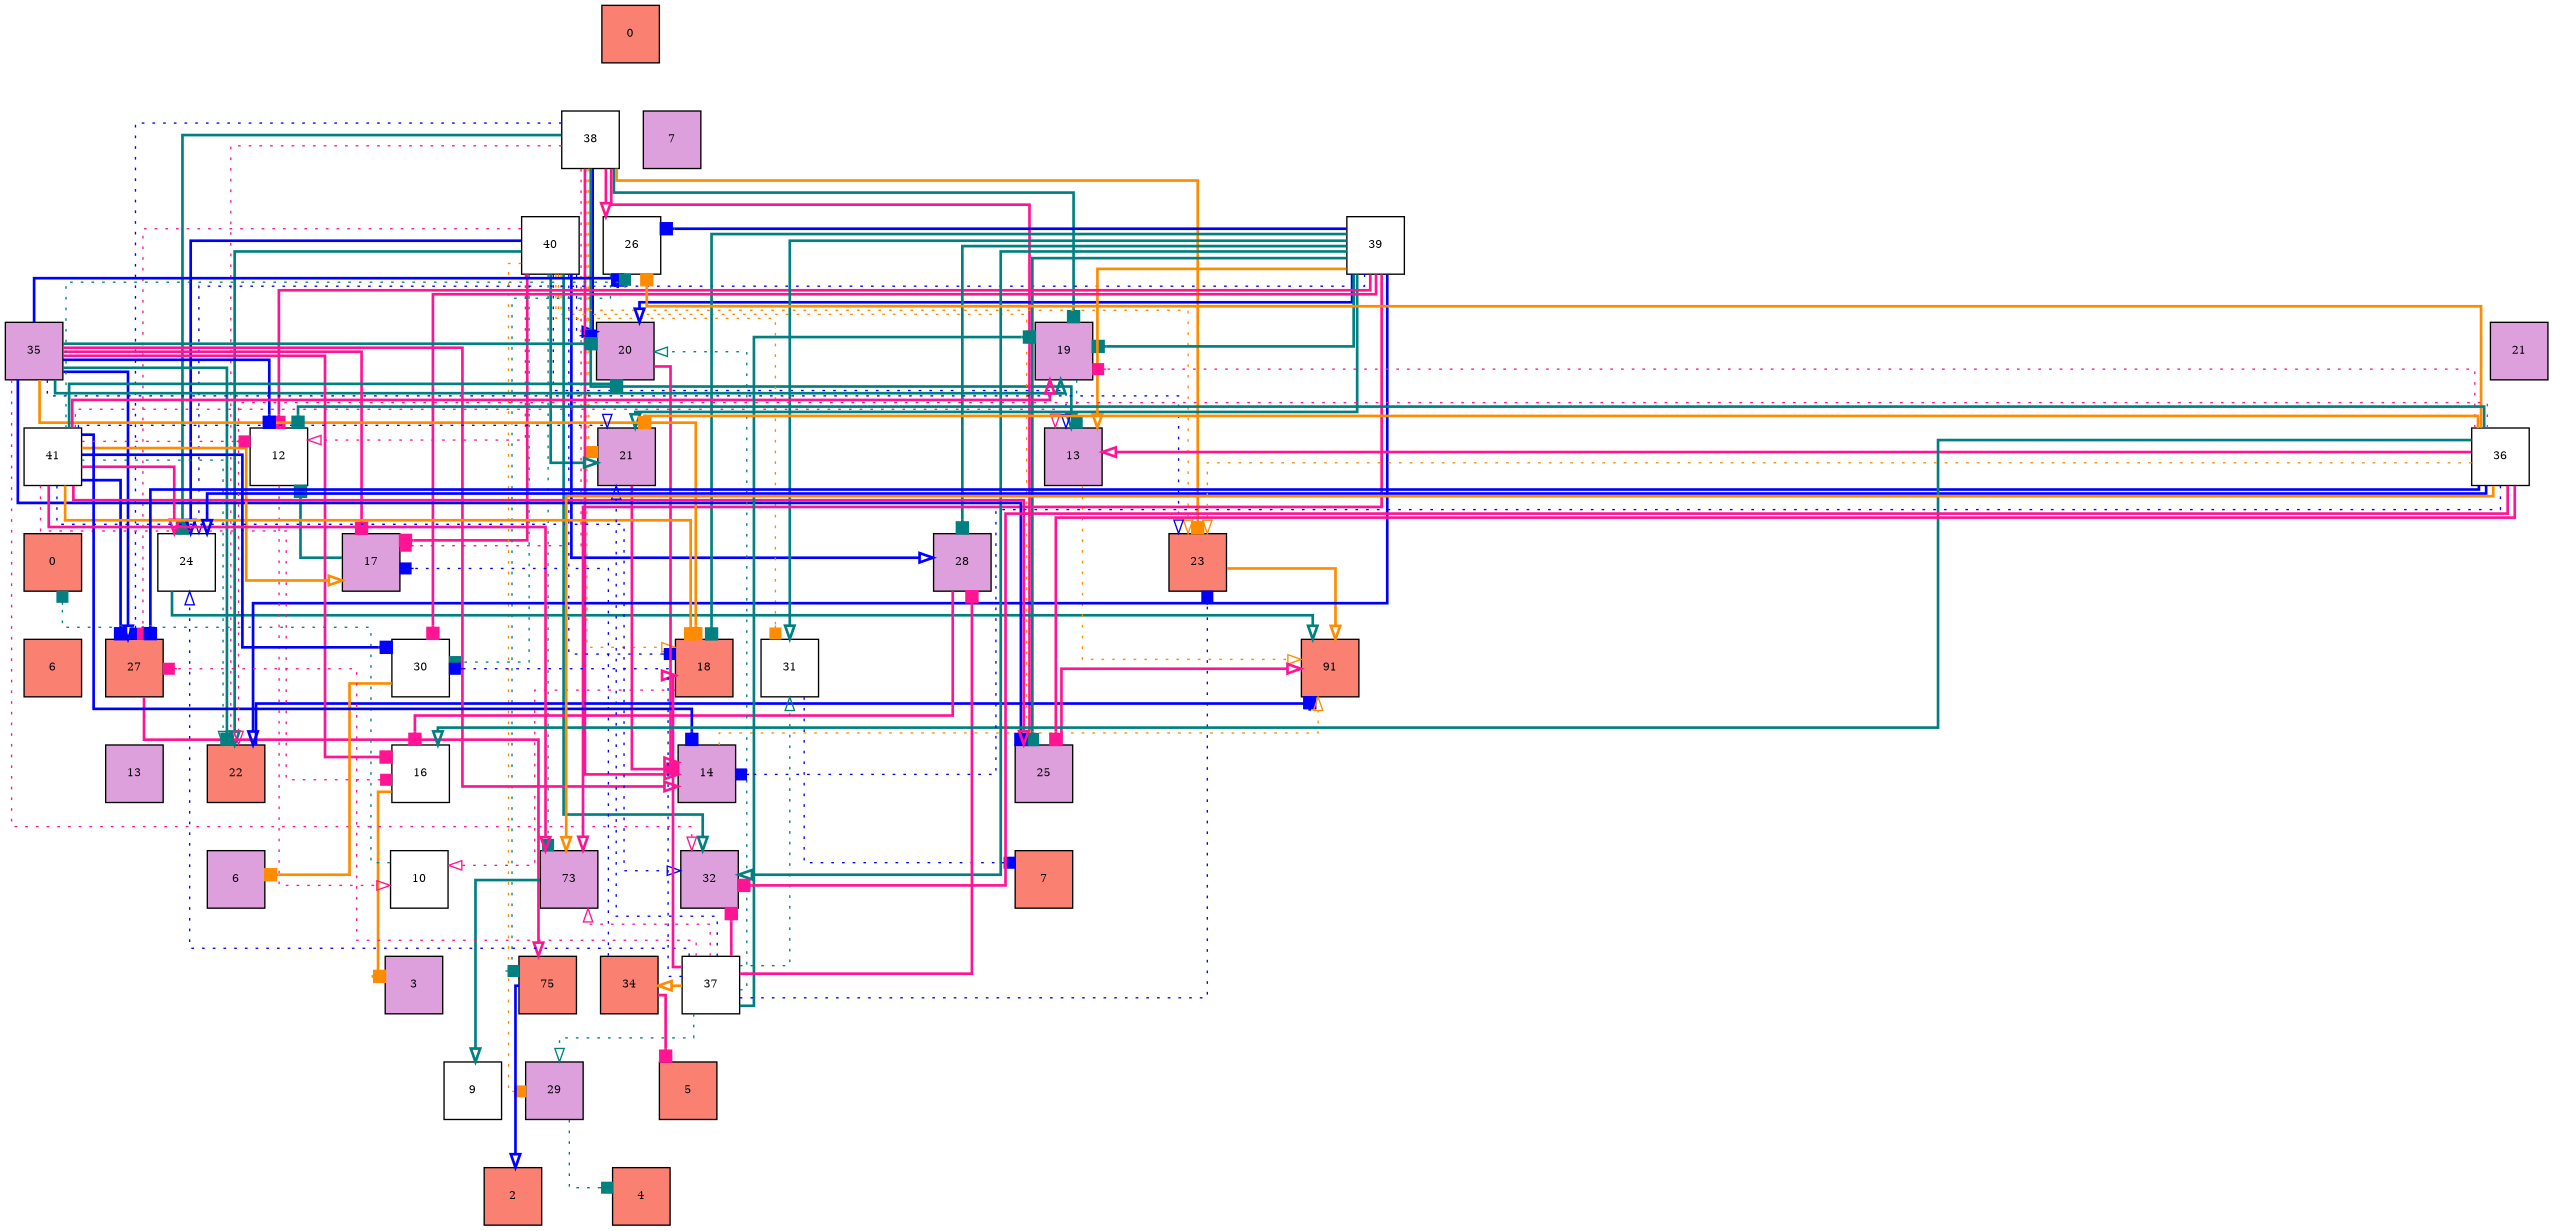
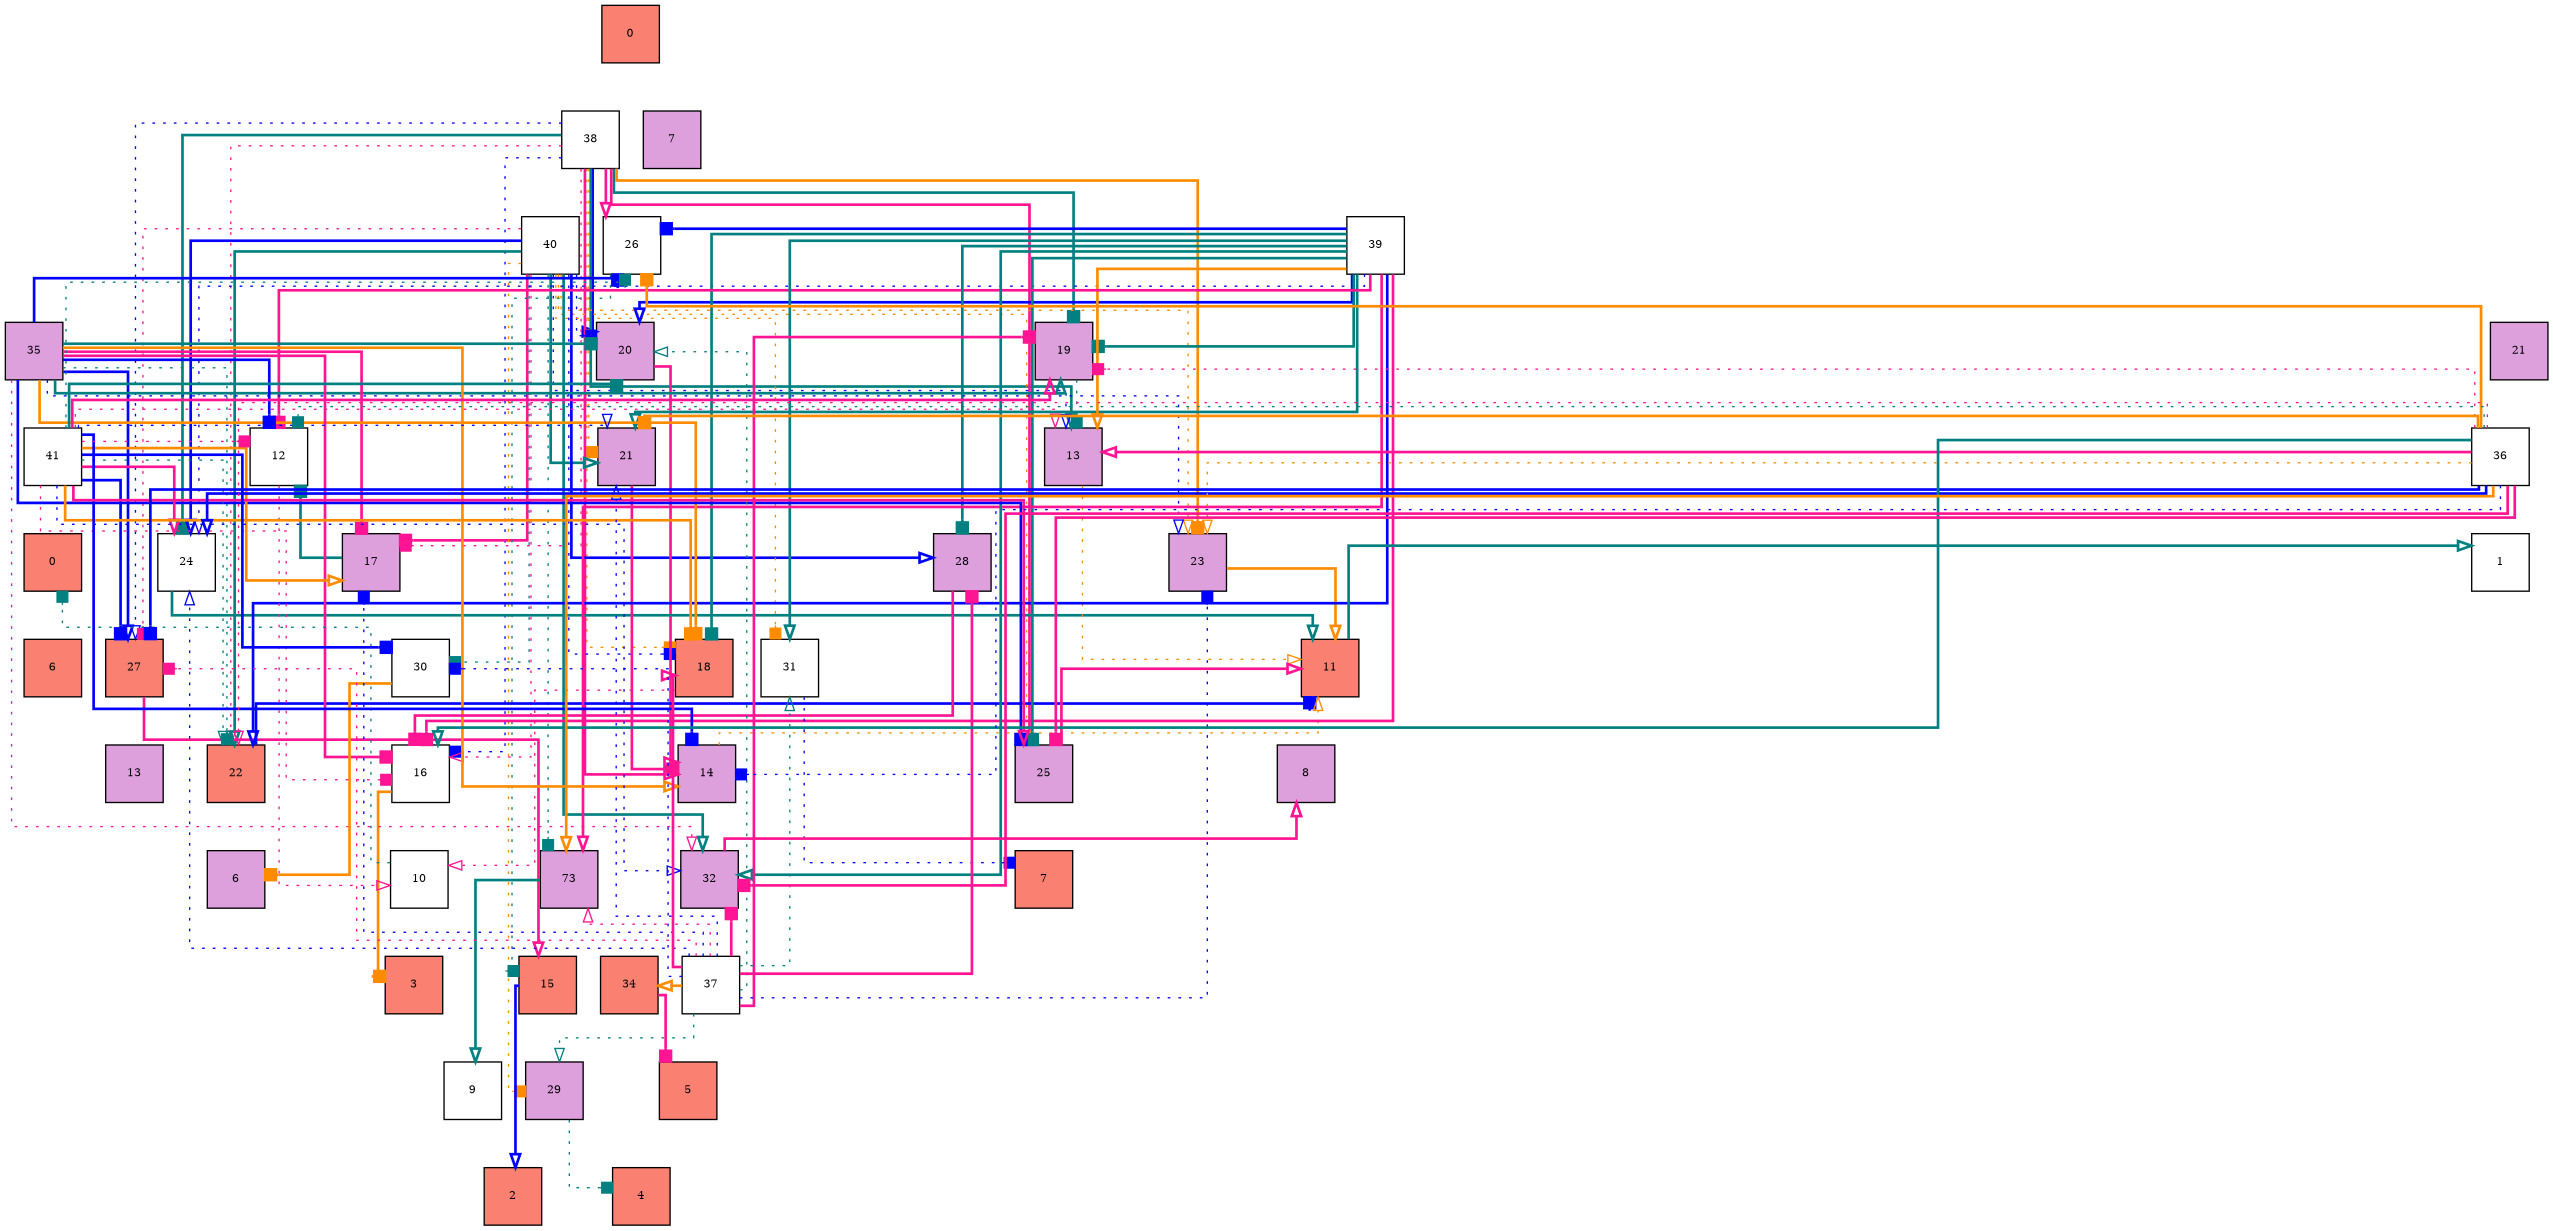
  digraph {
    rank=same
    rankdir=TB
    splines=ortho
    node [fillcolor=plum fixedsize=true fontsize=8 shape=square style=filled]
    edge [constraint=false style=invis]
    n1 [fillcolor=salmon label=0 width=0.6]
    n2 [fillcolor=white label=38 width=0.6]
    n3 [label=7 width=0.6]
    n4 [fillcolor=white label=40 width=0.6]
    n5 [fillcolor=white label=26 width=0.6]
    n6 [label=20 width=0.6]
    n7 [fillcolor=white label=24 width=0.6]
    n8 [fillcolor=salmon label=27 width=0.6]
    n9 [label=19 width=0.6]
    n10 [label=21 width=0.6]
    n11 [label=17 width=0.6]
    n12 [fillcolor=salmon label=22 width=0.6]
    n13 [label=13 width=0.6]
    n14 [fillcolor=salmon label=18 width=0.6]
    n15 [fillcolor=white label=16 width=0.6]
-   n16 [fillcolor=salmon label=23 width=0.6]
+   n16 [label=23 width=0.6]
    n17 [label=14 width=0.6]
    n18 [label=25 width=0.6]
    n19 [fillcolor=white label=39 width=0.6]
    n20 [label=35 width=0.6]
    n21 [fillcolor=white label=12 width=0.6]
    n22 [fillcolor=white label=30 width=0.6]
    n23 [label=28 width=0.6]
    n24 [fillcolor=white label=31 width=0.6]
    n25 [label=73 width=0.6]
    n26 [label=32 width=0.6]
    n27 [label=29 width=0.6]
-   n28 [fillcolor=salmon label=75 width=0.6]
-   n29 [fillcolor=salmon label=91 width=0.6]
+   n28 [fillcolor=salmon label=15 width=0.6]
+   n29 [fillcolor=salmon label=11 width=0.6]
    n30 [label=13 width=0.6]
    n31 [fillcolor=white label=10 width=0.6]
    n32 [label=6 width=0.6]
-   n33 [label=3 width=0.6]
+   n33 [fillcolor=salmon label=3 width=0.6]
    n34 [fillcolor=salmon label=7 width=0.6]
    n35 [fillcolor=white label=41 width=0.6]
    n36 [fillcolor=white label=9 width=0.6]
    n37 [fillcolor=salmon label=34 width=0.6]
+   n38 [label=8 width=0.6]
    n39 [fillcolor=white label=37 width=0.6]
    n40 [fillcolor=salmon label=2 width=0.6]
    n41 [fillcolor=salmon label=4 width=0.6]
    n42 [fillcolor=salmon label=0 width=0.6]
    n43 [fillcolor=salmon label=6 width=0.6]
    n44 [label=21 width=0.6]
+   n45 [fillcolor=white label=1 width=0.6]
    n46 [fillcolor=white label=36 width=0.6]
    n47 [fillcolor=salmon label=5 width=0.6]
    n1 -> n2 [constraint=true]
    n1 -> n3 [constraint=true]
    n2 -> n4 [constraint=true]
    n2 -> n5 [arrowhead=onormal color=deeppink style=bold]
    n2 -> n5 [constraint=true]
    n2 -> n6 [arrowhead=onormal color=blue style=bold]
    n2 -> n7 [arrowhead=box color=teal style=bold]
-   n2 -> n8 [arrowhead=box color=blue style=dotted]
+   n2 -> n8 [arrowhead=onormal color=blue style=dotted]
    n2 -> n9 [arrowhead=box color=teal style=bold]
    n2 -> n10 [arrowhead=box color=darkorange style=dotted]
    n2 -> n11 [arrowhead=box color=deeppink style=dotted]
    n2 -> n12 [arrowhead=onormal color=deeppink style=dotted]
    n2 -> n13 [arrowhead=onormal color=teal style=bold]
-   n2 -> n14 [arrowhead=onormal color=darkorange style=dotted]
+   n2 -> n14 [arrowhead=box color=darkorange style=dotted]
+   n2 -> n15 [arrowhead=box color=blue style=dotted]
    n2 -> n16 [arrowhead=box color=darkorange style=bold]
    n2 -> n17 [arrowhead=onormal color=deeppink style=bold]
    n2 -> n18 [arrowhead=box color=deeppink style=bold]
    n3 -> n5 [constraint=true]
    n3 -> n19 [constraint=true]
    n4 -> n6 [arrowhead=box color=blue style=dotted]
    n4 -> n6 [constraint=true]
    n4 -> n7 [arrowhead=onormal color=blue style=bold]
    n4 -> n8 [arrowhead=box color=deeppink style=dotted]
    n4 -> n10 [arrowhead=onormal color=teal style=bold]
    n4 -> n11 [arrowhead=box color=deeppink style=bold]
    n4 -> n12 [arrowhead=onormal color=teal style=bold]
    n4 -> n13 [arrowhead=onormal color=blue style=dotted]
    n4 -> n14 [arrowhead=box color=blue style=dotted]
    n4 -> n16 [arrowhead=onormal color=darkorange style=dotted]
    n4 -> n18 [arrowhead=onormal color=darkorange style=dotted]
    n4 -> n20 [constraint=true]
-   n4 -> n21 [arrowhead=onormal color=deeppink style=dotted]
+   n4 -> n15 [arrowhead=onormal color=deeppink style=dotted]
    n4 -> n22 [arrowhead=box color=teal style=dotted]
    n4 -> n23 [arrowhead=onormal color=blue style=bold]
    n4 -> n24 [arrowhead=box color=darkorange style=dotted]
    n4 -> n25 [arrowhead=box color=teal style=dotted]
    n4 -> n26 [arrowhead=onormal color=teal style=bold]
    n4 -> n27 [arrowhead=box color=darkorange style=dotted]
    n5 -> n6 [constraint=true]
    n5 -> n9 [constraint=true]
    n5 -> n28 [arrowhead=box color=teal style=dotted]
    n6 -> n10 [constraint=true]
    n6 -> n17 [arrowhead=onormal color=deeppink style=bold]
    n6 -> n21 [constraint=true]
    n7 -> n8 [constraint=true]
    n7 -> n22 [constraint=true]
    n7 -> n29 [arrowhead=onormal color=teal style=bold]
    n8 -> n12 [constraint=true]
    n8 -> n28 [arrowhead=onormal color=deeppink style=bold]
    n8 -> n30 [constraint=true]
    n9 -> n10 [constraint=true]
    n9 -> n13 [arrowhead=box color=teal style=dotted]
    n9 -> n13 [constraint=true]
    n10 -> n11 [constraint=true]
    n10 -> n17 [arrowhead=box color=deeppink style=bold]
    n10 -> n23 [constraint=true]
    n11 -> n14 [constraint=true]
    n11 -> n21 [arrowhead=box color=teal style=bold]
    n11 -> n22 [constraint=true]
    n12 -> n29 [arrowhead=box color=blue style=bold]
    n12 -> n31 [constraint=true]
    n12 -> n32 [constraint=true]
    n13 -> n16 [constraint=true]
    n13 -> n23 [constraint=true]
    n13 -> n29 [arrowhead=onormal color=darkorange style=dotted]
    n14 -> n15 [constraint=true]
    n14 -> n17 [constraint=true]
    n14 -> n31 [arrowhead=onormal color=deeppink style=dotted]
    n15 -> n25 [constraint=true]
    n15 -> n31 [constraint=true]
    n15 -> n33 [arrowhead=box color=darkorange style=bold]
    n16 -> n24 [constraint=true]
    n16 -> n29 [arrowhead=onormal color=darkorange style=bold]
    n16 -> n29 [constraint=true]
    n17 -> n25 [constraint=true]
    n17 -> n26 [constraint=true]
    n17 -> n29 [arrowhead=onormal color=darkorange style=dotted]
    n18 -> n26 [constraint=true]
    n18 -> n29 [arrowhead=onormal color=deeppink style=bold]
    n18 -> n34 [constraint=true]
    n19 -> n5 [arrowhead=box color=blue style=bold]
    n19 -> n6 [arrowhead=onormal color=blue style=bold]
    n19 -> n7 [arrowhead=onormal color=blue style=dotted]
    n19 -> n9 [arrowhead=box color=teal style=bold]
    n19 -> n9 [constraint=true]
    n19 -> n10 [arrowhead=onormal color=teal style=bold]
    n19 -> n12 [arrowhead=onormal color=blue style=bold]
    n19 -> n13 [arrowhead=onormal color=darkorange style=bold]
    n19 -> n14 [arrowhead=box color=teal style=bold]
    n19 -> n18 [arrowhead=box color=teal style=bold]
    n19 -> n21 [arrowhead=box color=deeppink style=bold]
-   n19 -> n22 [arrowhead=box color=deeppink style=bold]
+   n19 -> n15 [arrowhead=box color=deeppink style=bold]
    n19 -> n23 [arrowhead=box color=teal style=bold]
    n19 -> n24 [arrowhead=onormal color=teal style=bold]
    n19 -> n25 [arrowhead=onormal color=deeppink style=bold]
    n19 -> n26 [arrowhead=onormal color=teal style=bold]
    n19 -> n44 [constraint=true]
    n20 -> n5 [arrowhead=box color=blue style=bold]
    n20 -> n6 [arrowhead=box color=teal style=bold]
    n20 -> n8 [arrowhead=onormal color=blue style=bold]
    n20 -> n9 [arrowhead=onormal color=teal style=bold]
    n20 -> n11 [arrowhead=box color=deeppink style=bold]
-   n20 -> n12 [arrowhead=box color=teal style=bold]
+   n20 -> n12 [arrowhead=box color=teal style=dotted]
    n20 -> n14 [arrowhead=box color=darkorange style=bold]
    n20 -> n15 [arrowhead=box color=deeppink style=bold]
    n20 -> n16 [arrowhead=onormal color=blue style=dotted]
-   n20 -> n17 [arrowhead=onormal color=deeppink style=bold]
+   n20 -> n17 [arrowhead=onormal color=darkorange style=bold]
    n20 -> n18 [arrowhead=box color=blue style=bold]
    n20 -> n21 [arrowhead=box color=blue style=bold]
    n20 -> n21 [constraint=true]
    n20 -> n26 [arrowhead=onormal color=deeppink style=dotted]
    n20 -> n35 [constraint=true]
    n21 -> n7 [constraint=true]
    n21 -> n11 [constraint=true]
    n21 -> n31 [arrowhead=onormal color=deeppink style=dotted]
    n22 -> n12 [constraint=true]
    n22 -> n15 [constraint=true]
    n22 -> n32 [arrowhead=box color=darkorange style=bold]
    n23 -> n14 [constraint=true]
    n23 -> n15 [arrowhead=box color=deeppink style=bold]
    n23 -> n24 [constraint=true]
    n24 -> n17 [constraint=true]
    n24 -> n18 [constraint=true]
    n24 -> n34 [arrowhead=box color=blue style=dotted]
    n25 -> n28 [constraint=true]
    n25 -> n36 [arrowhead=onormal color=teal style=bold]
    n25 -> n37 [constraint=true]
    n26 -> n37 [constraint=true]
+   n26 -> n38 [arrowhead=onormal color=deeppink style=bold]
    n26 -> n39 [constraint=true]
    n27 -> n40 [constraint=true]
    n27 -> n41 [arrowhead=box color=teal style=dotted]
    n27 -> n41 [constraint=true]
    n28 -> n27 [constraint=true]
    n28 -> n36 [constraint=true]
    n28 -> n40 [arrowhead=onormal color=blue style=bold]
    n29 -> n18 [constraint=true]
+   n29 -> n38 [constraint=true]
+   n29 -> n45 [arrowhead=onormal color=teal style=bold]
    n30 -> n32 [constraint=true]
    n31 -> n28 [constraint=true]
    n31 -> n33 [constraint=true]
    n31 -> n42 [arrowhead=box color=teal style=dotted]
    n32 -> n33 [constraint=true]
    n33 -> n36 [constraint=true]
    n34 -> n39 [constraint=true]
    n35 -> n5 [arrowhead=box color=teal style=dotted]
    n35 -> n6 [arrowhead=box color=teal style=bold]
    n35 -> n7 [arrowhead=onormal color=deeppink style=bold]
    n35 -> n7 [constraint=true]
    n35 -> n8 [arrowhead=box color=blue style=bold]
    n35 -> n9 [arrowhead=onormal color=deeppink style=bold]
    n35 -> n10 [arrowhead=onormal color=blue style=dotted]
    n35 -> n11 [arrowhead=onormal color=darkorange style=bold]
    n35 -> n12 [arrowhead=onormal color=teal style=dotted]
    n35 -> n13 [arrowhead=onormal color=deeppink style=dotted]
    n35 -> n14 [arrowhead=box color=darkorange style=bold]
    n35 -> n15 [arrowhead=box color=deeppink style=dotted]
    n35 -> n17 [arrowhead=box color=blue style=bold]
    n35 -> n18 [arrowhead=onormal color=deeppink style=bold]
    n35 -> n21 [arrowhead=box color=deeppink style=dotted]
    n35 -> n22 [arrowhead=box color=blue style=bold]
-   n35 -> n25 [arrowhead=onormal color=deeppink style=bold]
    n35 -> n26 [arrowhead=onormal color=blue style=dotted]
    n35 -> n42 [constraint=true]
    n36 -> n40 [constraint=true]
    n37 -> n27 [constraint=true]
    n37 -> n47 [arrowhead=box color=deeppink style=bold]
    n37 -> n47 [constraint=true]
+   n38 -> n34 [constraint=true]
    n39 -> n6 [arrowhead=onormal color=teal style=dotted]
    n39 -> n7 [arrowhead=onormal color=blue style=dotted]
    n39 -> n8 [arrowhead=box color=deeppink style=dotted]
-   n39 -> n9 [arrowhead=box color=teal style=bold]
+   n39 -> n9 [arrowhead=box color=deeppink style=bold]
    n39 -> n10 [arrowhead=onormal color=blue style=dotted]
-   n37 -> n11 [arrowhead=box color=blue style=dotted]
+   n39 -> n11 [arrowhead=box color=blue style=dotted]
    n39 -> n14 [arrowhead=onormal color=deeppink style=bold]
    n39 -> n16 [arrowhead=box color=blue style=dotted]
    n39 -> n22 [arrowhead=box color=blue style=dotted]
    n39 -> n23 [arrowhead=box color=deeppink style=bold]
    n39 -> n24 [arrowhead=onormal color=teal style=dotted]
    n39 -> n25 [arrowhead=onormal color=deeppink style=dotted]
    n39 -> n26 [arrowhead=box color=deeppink style=bold]
    n39 -> n27 [arrowhead=onormal color=teal style=dotted]
    n39 -> n37 [arrowhead=onormal color=darkorange style=bold]
    n39 -> n47 [constraint=true]
    n42 -> n8 [constraint=true]
    n42 -> n43 [constraint=true]
    n43 -> n30 [constraint=true]
    n44 -> n13 [constraint=true]
    n44 -> n46 [constraint=true]
+   n45 -> n29 [constraint=true]
    n46 -> n5 [arrowhead=box color=darkorange style=bold]
    n46 -> n7 [arrowhead=onormal color=blue style=bold]
    n46 -> n8 [arrowhead=box color=blue style=bold]
    n46 -> n9 [arrowhead=box color=deeppink style=dotted]
    n46 -> n10 [arrowhead=box color=darkorange style=bold]
    n46 -> n12 [arrowhead=onormal color=deeppink style=dotted]
    n46 -> n13 [arrowhead=onormal color=deeppink style=bold]
    n46 -> n15 [arrowhead=onormal color=teal style=bold]
    n46 -> n16 [arrowhead=onormal color=darkorange style=dotted]
    n46 -> n16 [constraint=true]
    n46 -> n17 [arrowhead=box color=blue style=dotted]
    n46 -> n18 [arrowhead=box color=deeppink style=bold]
-   n46 -> n21 [arrowhead=box color=teal style=bold]
+   n46 -> n21 [arrowhead=box color=teal style=dotted]
    n46 -> n25 [arrowhead=onormal color=darkorange style=bold]
    n46 -> n26 [arrowhead=box color=deeppink style=bold]
+   n46 -> n45 [constraint=true]
    n47 -> n41 [constraint=true]
  }
